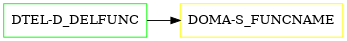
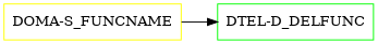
  digraph {
    rankdir=LR
    node [shape=box]
    "DTEL-D_DELFUNC" [color=green]
    "DOMA-S_FUNCNAME" [color=yellow]
-   "DTEL-D_DELFUNC" -> "DOMA-S_FUNCNAME"
+   "DOMA-S_FUNCNAME" -> "DTEL-D_DELFUNC"
  }
